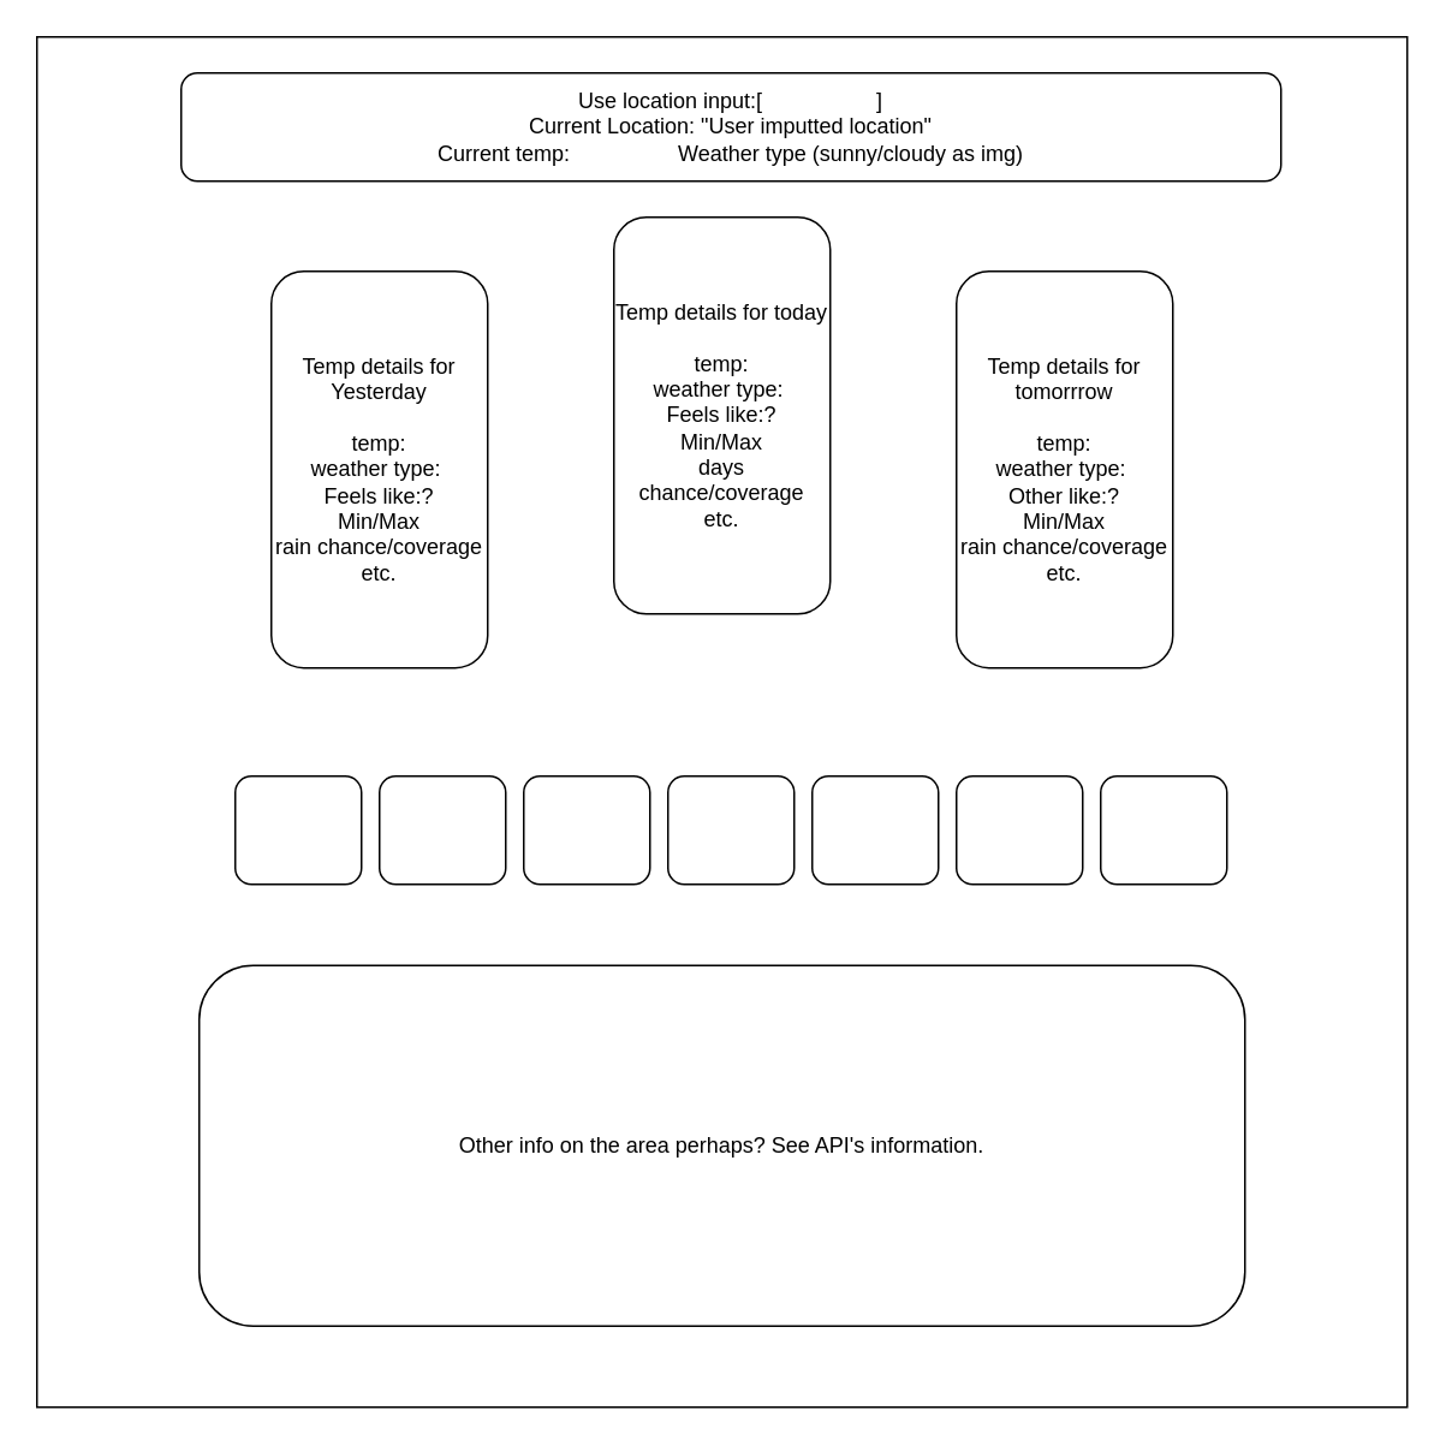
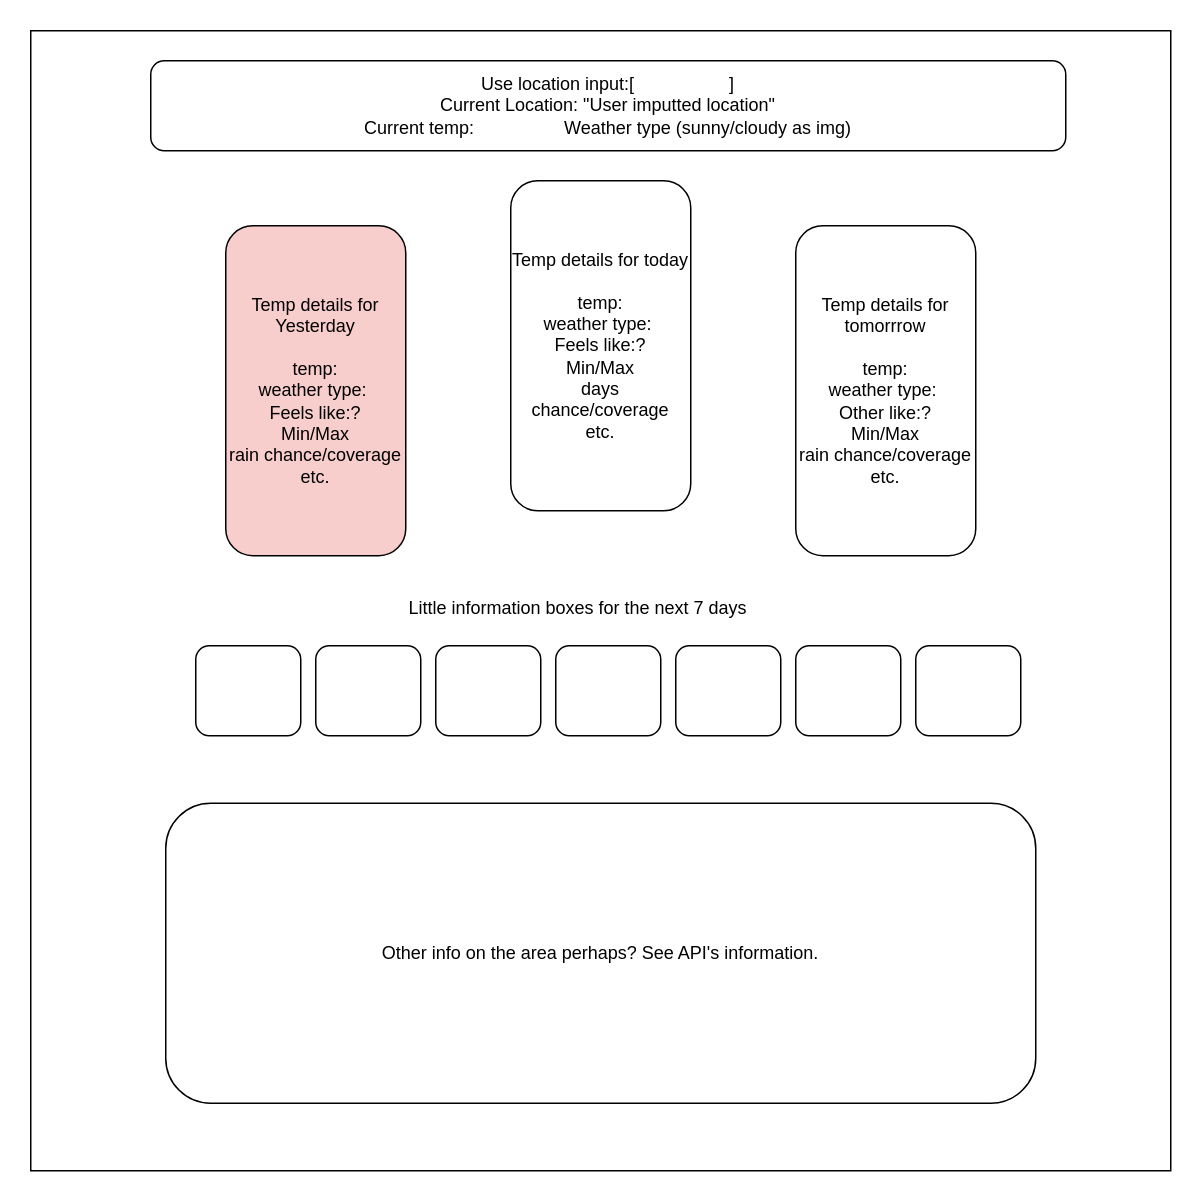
  <mxCell id="0" />
  <mxCell id="1" parent="0" />
  <mxCell id="2" value="" style="rounded=0;whiteSpace=wrap;html=1;" vertex="1" parent="1"><mxGeometry x="20" y="20" width="760" height="760" as="geometry" /></mxCell>
  <mxCell id="3" value="Use location input:[&amp;nbsp; &amp;nbsp; &amp;nbsp; &amp;nbsp; &amp;nbsp; &amp;nbsp; &amp;nbsp; &amp;nbsp; &amp;nbsp; &amp;nbsp;]&lt;br&gt;Current Location: &quot;User imputted location&quot;&lt;br&gt;Current temp:&lt;span style=&quot;white-space: pre;&quot;&gt;&#09;&lt;/span&gt;&lt;span style=&quot;white-space: pre;&quot;&gt;&#09;&lt;/span&gt;&lt;span style=&quot;white-space: pre;&quot;&gt;&#09;&lt;/span&gt;Weather type (sunny/cloudy as img)" style="rounded=1;whiteSpace=wrap;html=1;" vertex="1" parent="1"><mxGeometry x="100" y="40" width="610" height="60" as="geometry" /></mxCell>
  <mxCell id="4" value="Temp details for today&lt;br&gt;&lt;br&gt;temp:&lt;br&gt;weather type:&amp;nbsp;&lt;br&gt;Feels like:?&lt;br&gt;Min/Max&lt;br&gt;days chance/coverage&lt;br&gt;etc." style="rounded=1;whiteSpace=wrap;html=1;" vertex="1" parent="1"><mxGeometry x="340" y="120" width="120" height="220" as="geometry" /></mxCell>
  <mxCell id="5" value="Temp details for tomorrrow&lt;br&gt;&lt;br&gt;temp:&lt;br&gt;weather type:&amp;nbsp;&lt;br&gt;Other like:?&lt;br&gt;Min/Max&lt;br&gt;rain chance/coverage&lt;br&gt;etc." style="rounded=1;whiteSpace=wrap;html=1;" vertex="1" parent="1"><mxGeometry x="530" y="150" width="120" height="220" as="geometry" /></mxCell>
- <mxCell id="6" value="Temp details for Yesterday&lt;br&gt;&lt;br&gt;temp:&lt;br&gt;weather type:&amp;nbsp;&lt;br&gt;Feels like:?&lt;br&gt;Min/Max&lt;br&gt;rain chance/coverage&lt;br&gt;etc." style="rounded=1;whiteSpace=wrap;html=1;" vertex="1" parent="1"><mxGeometry x="150" y="150" width="120" height="220" as="geometry" /></mxCell>
+ <mxCell id="6" value="Temp details for Yesterday&lt;br&gt;&lt;br&gt;temp:&lt;br&gt;weather type:&amp;nbsp;&lt;br&gt;Feels like:?&lt;br&gt;Min/Max&lt;br&gt;rain chance/coverage&lt;br&gt;etc." style="rounded=1;whiteSpace=wrap;html=1;fillColor=#f8cecc;" vertex="1" parent="1"><mxGeometry x="150" y="150" width="120" height="220" as="geometry" /></mxCell>
  <mxCell id="7" value="" style="rounded=1;whiteSpace=wrap;html=1;" vertex="1" parent="1"><mxGeometry x="370" y="430" width="70" height="60" as="geometry" /></mxCell>
  <mxCell id="8" value="" style="rounded=1;whiteSpace=wrap;html=1;" vertex="1" parent="1"><mxGeometry x="290" y="430" width="70" height="60" as="geometry" /></mxCell>
  <mxCell id="9" value="" style="rounded=1;whiteSpace=wrap;html=1;" vertex="1" parent="1"><mxGeometry x="210" y="430" width="70" height="60" as="geometry" /></mxCell>
  <mxCell id="10" value="" style="rounded=1;whiteSpace=wrap;html=1;" vertex="1" parent="1"><mxGeometry x="450" y="430" width="70" height="60" as="geometry" /></mxCell>
  <mxCell id="11" value="" style="rounded=1;whiteSpace=wrap;html=1;" vertex="1" parent="1"><mxGeometry x="530" y="430" width="70" height="60" as="geometry" /></mxCell>
  <mxCell id="12" value="" style="rounded=1;whiteSpace=wrap;html=1;" vertex="1" parent="1"><mxGeometry x="610" y="430" width="70" height="60" as="geometry" /></mxCell>
  <mxCell id="13" value="" style="rounded=1;whiteSpace=wrap;html=1;" vertex="1" parent="1"><mxGeometry x="130" y="430" width="70" height="60" as="geometry" /></mxCell>
+ <mxCell id="14" value="Little information boxes for the next 7 days" style="text;html=1;strokeColor=none;fillColor=none;align=center;verticalAlign=middle;whiteSpace=wrap;rounded=0;" vertex="1" parent="1"><mxGeometry x="180" y="390" width="410" height="30" as="geometry" /></mxCell>
  <mxCell id="15" value="Other info on the area perhaps? See API's information." style="rounded=1;whiteSpace=wrap;html=1;" vertex="1" parent="1"><mxGeometry x="110" y="535" width="580" height="200" as="geometry" /></mxCell>
